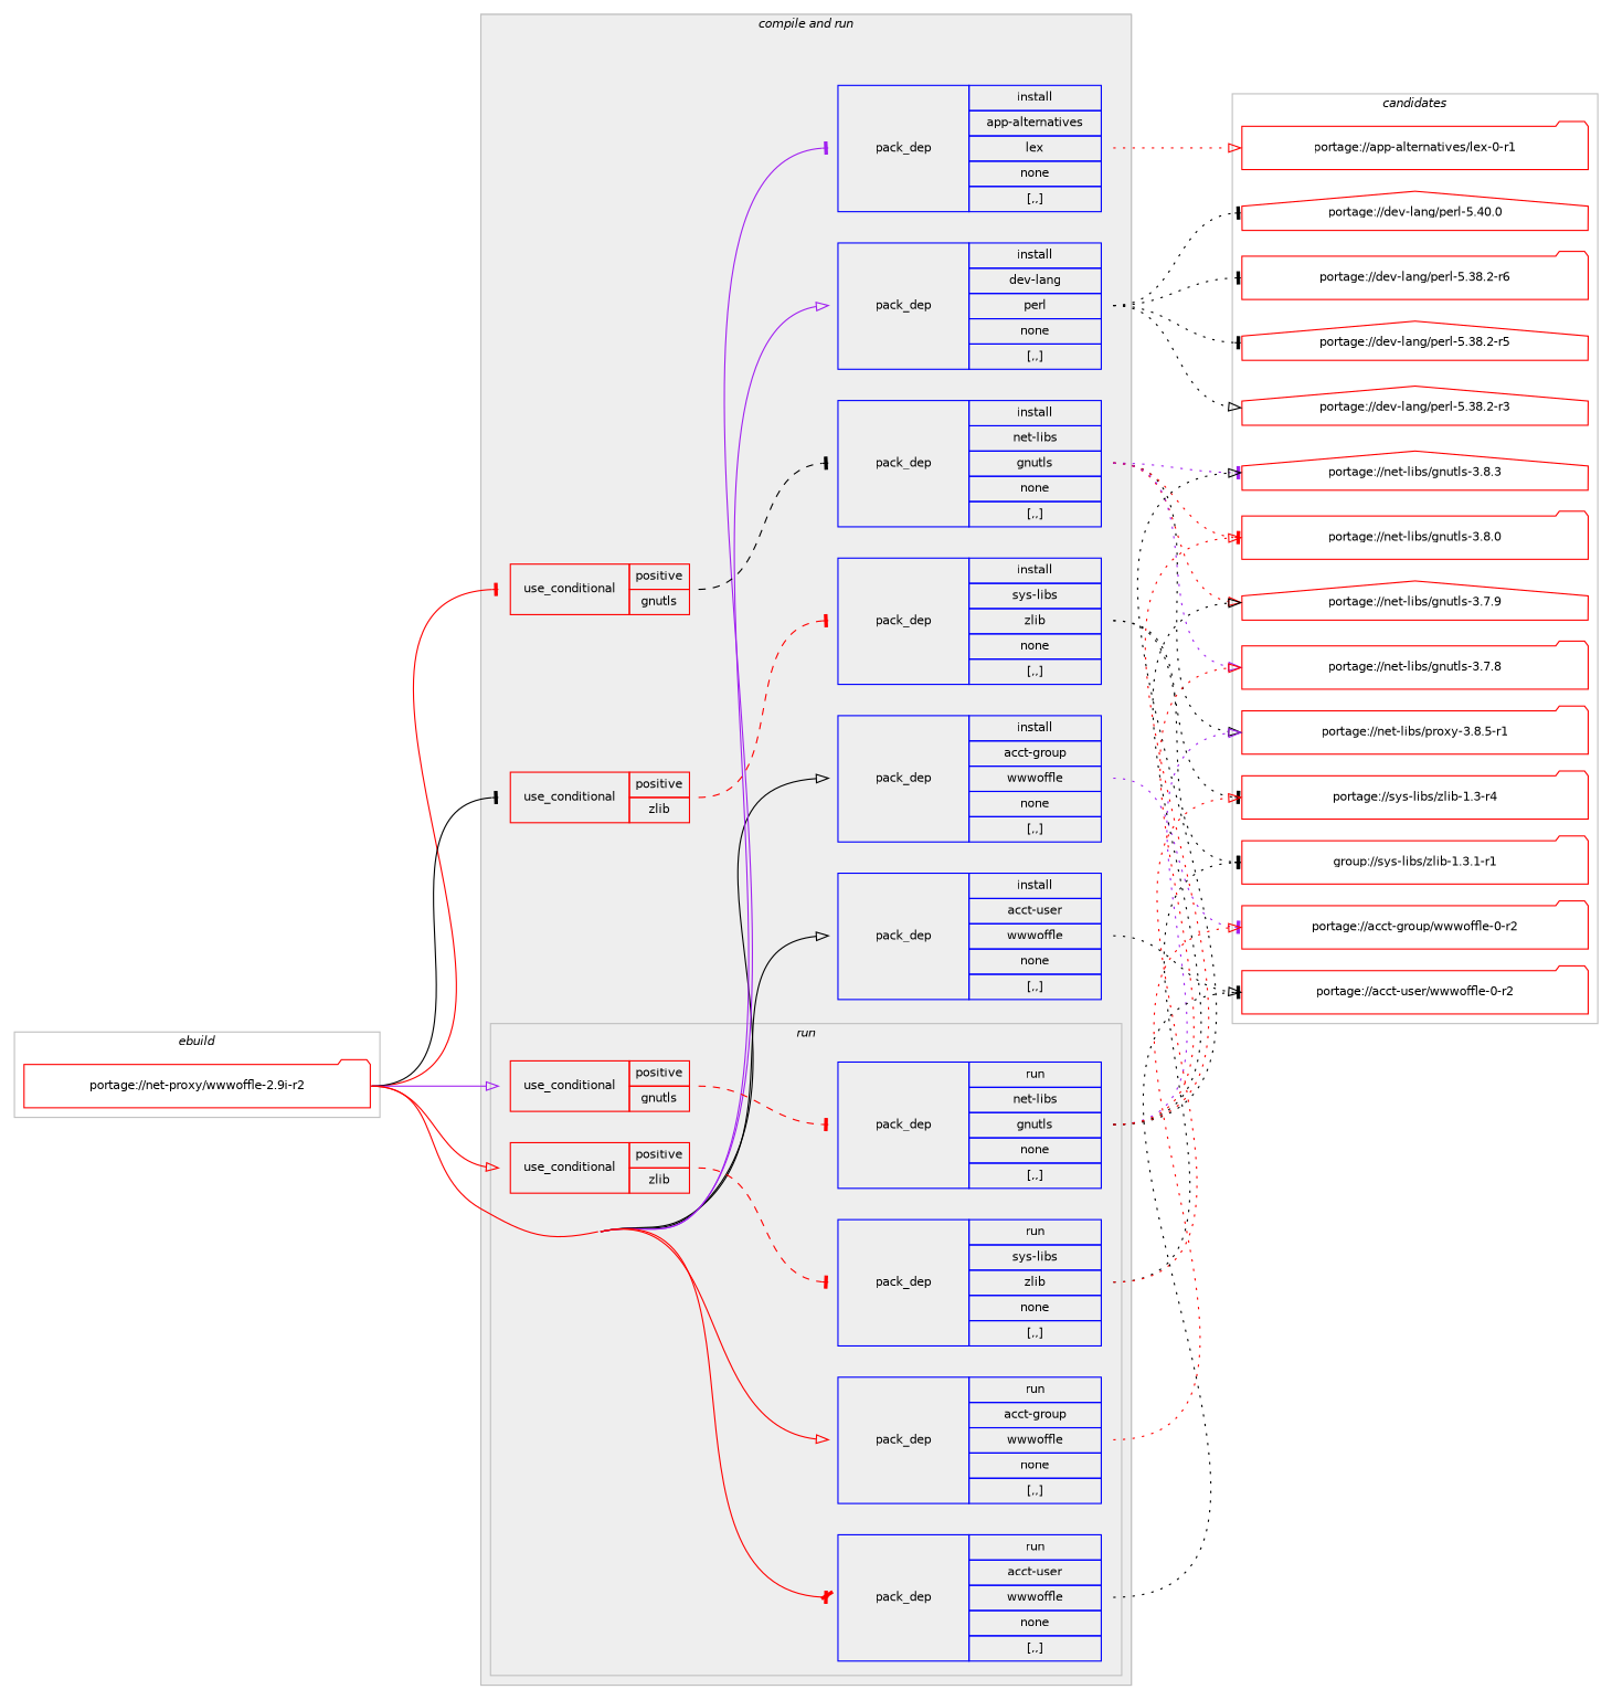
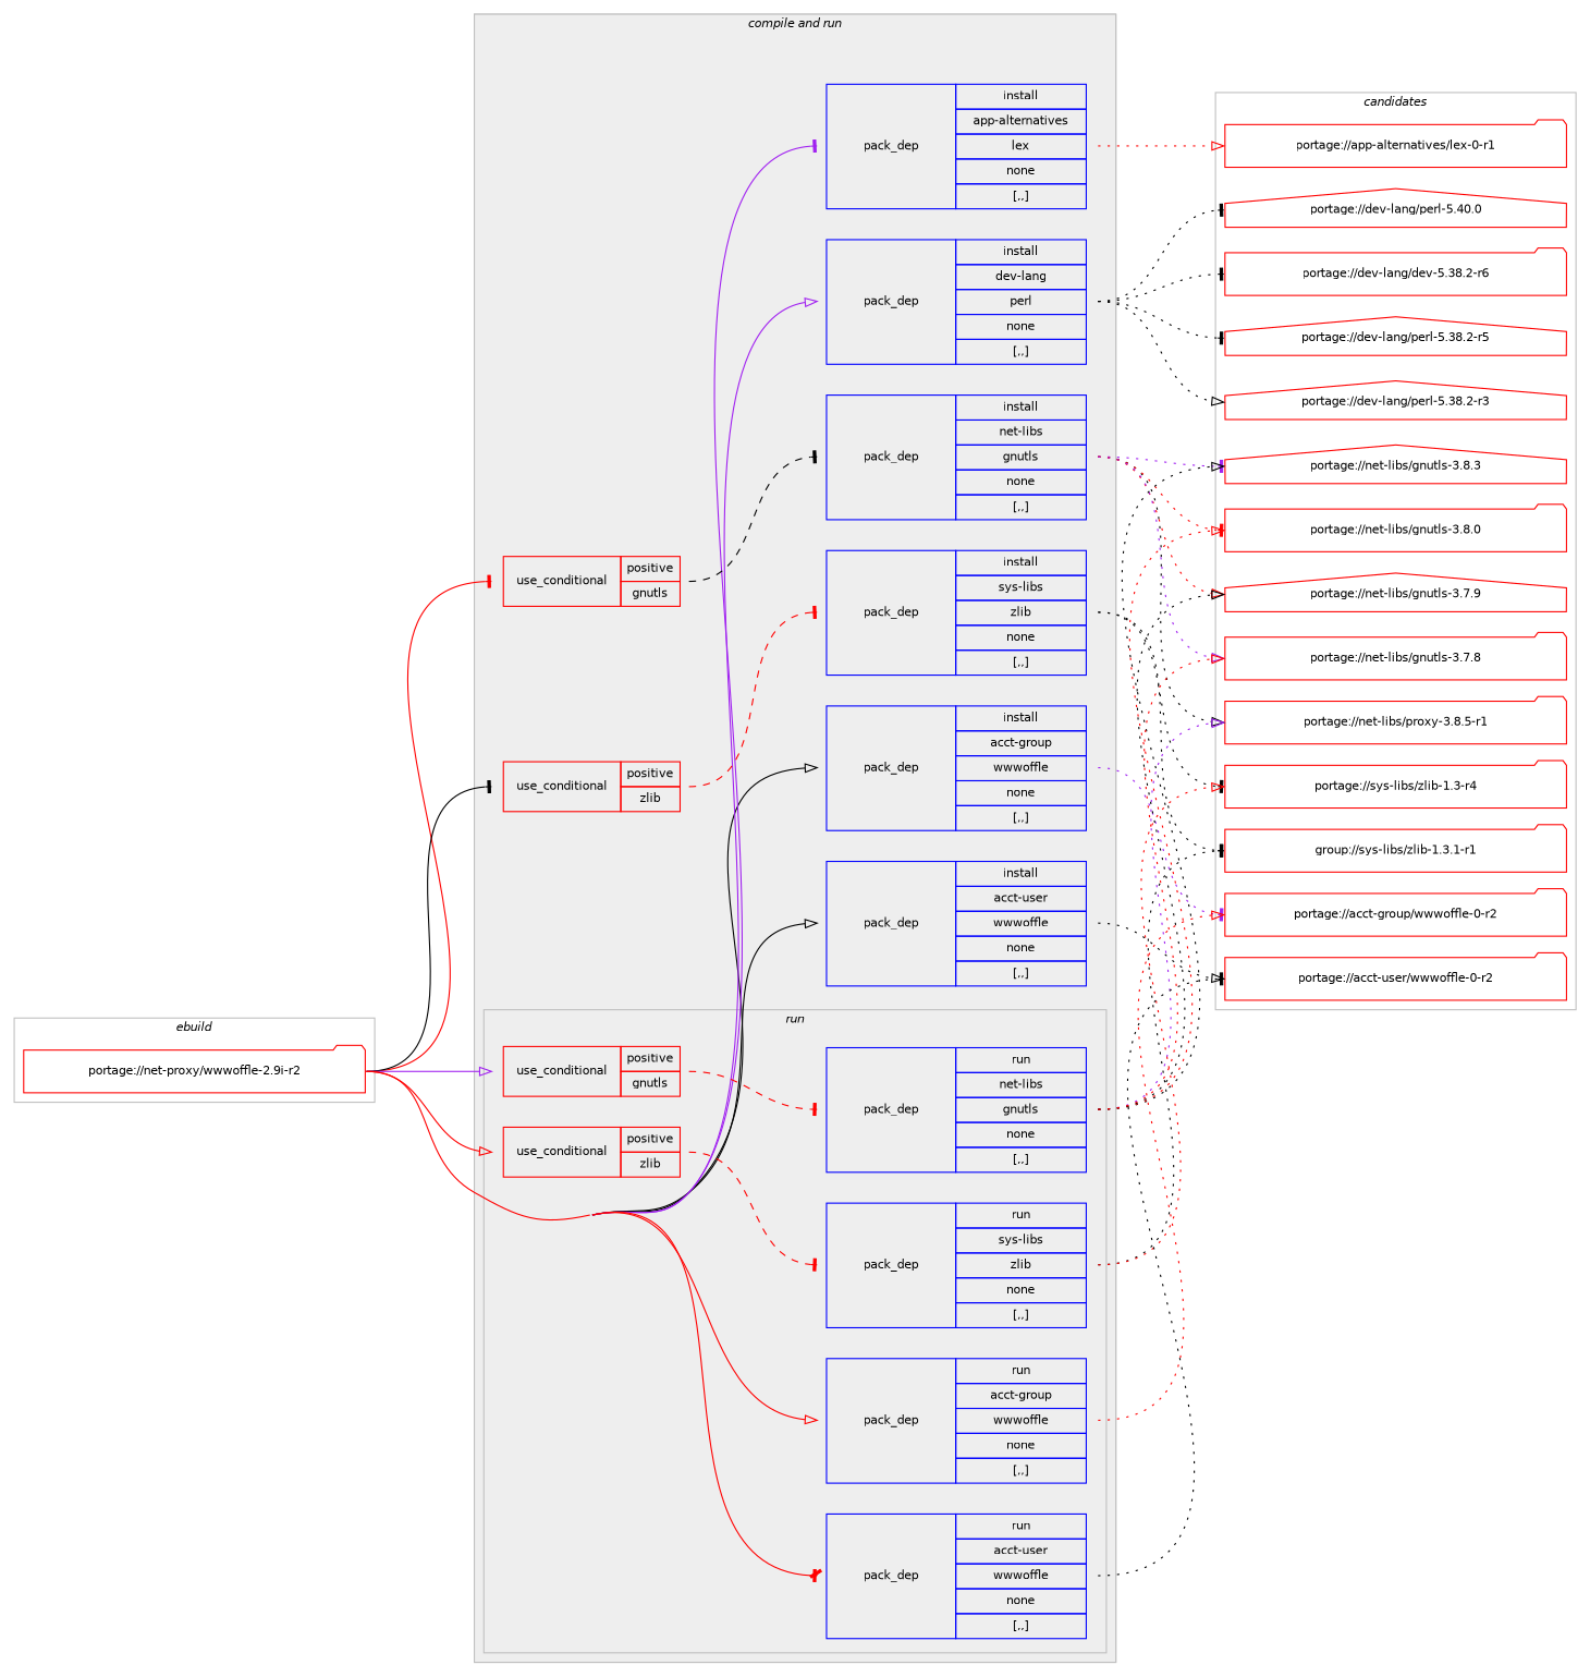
  digraph {
    compound=true
    concentrate=true
    fontname=Helvetica
    fontsize=10
    newrank=true
    rankdir=LR
    ranksep=1.5
    node [color=red fontname=Helvetica fontsize=10 shape=none]
    edge [arrowhead=onormal color=black headport=w style=dotted tailport=e weight=100]
    n1 [label="portage://net-proxy/wwwoffle-2.9i-r2" shape=folder width=4]
    n2 [color=blue label=<<TABLE BORDER="0" CELLBORDER="1" CELLSPACING="0" CELLPADDING="4" WIDTH="220"><TR><TD ROWSPAN="6" CELLPADDING="30">pack_dep</TD></TR><TR><TD WIDTH="110">install</TD></TR><TR><TD>net-libs</TD></TR><TR><TD>gnutls</TD></TR><TR><TD>none</TD></TR><TR><TD>[,,]</TD></TR></TABLE>>]
    n3 [label=<<TABLE BORDER="0" CELLBORDER="1" CELLSPACING="0" CELLPADDING="4"><TR><TD ROWSPAN="3" CELLPADDING="10">use_conditional</TD></TR><TR><TD>positive</TD></TR><TR><TD>gnutls</TD></TR></TABLE>>]
    n4 [color=blue label=<<TABLE BORDER="0" CELLBORDER="1" CELLSPACING="0" CELLPADDING="4" WIDTH="220"><TR><TD ROWSPAN="6" CELLPADDING="30">pack_dep</TD></TR><TR><TD WIDTH="110">install</TD></TR><TR><TD>sys-libs</TD></TR><TR><TD>zlib</TD></TR><TR><TD>none</TD></TR><TR><TD>[,,]</TD></TR></TABLE>>]
    n5 [label=<<TABLE BORDER="0" CELLBORDER="1" CELLSPACING="0" CELLPADDING="4"><TR><TD ROWSPAN="3" CELLPADDING="10">use_conditional</TD></TR><TR><TD>positive</TD></TR><TR><TD>zlib</TD></TR></TABLE>>]
    n6 [color=blue label=<<TABLE BORDER="0" CELLBORDER="1" CELLSPACING="0" CELLPADDING="4" WIDTH="220"><TR><TD ROWSPAN="6" CELLPADDING="30">pack_dep</TD></TR><TR><TD WIDTH="110">install</TD></TR><TR><TD>acct-group</TD></TR><TR><TD>wwwoffle</TD></TR><TR><TD>none</TD></TR><TR><TD>[,,]</TD></TR></TABLE>>]
    n7 [color=blue label=<<TABLE BORDER="0" CELLBORDER="1" CELLSPACING="0" CELLPADDING="4" WIDTH="220"><TR><TD ROWSPAN="6" CELLPADDING="30">pack_dep</TD></TR><TR><TD WIDTH="110">install</TD></TR><TR><TD>acct-user</TD></TR><TR><TD>wwwoffle</TD></TR><TR><TD>none</TD></TR><TR><TD>[,,]</TD></TR></TABLE>>]
    n8 [color=blue label=<<TABLE BORDER="0" CELLBORDER="1" CELLSPACING="0" CELLPADDING="4" WIDTH="220"><TR><TD ROWSPAN="6" CELLPADDING="30">pack_dep</TD></TR><TR><TD WIDTH="110">install</TD></TR><TR><TD>app-alternatives</TD></TR><TR><TD>lex</TD></TR><TR><TD>none</TD></TR><TR><TD>[,,]</TD></TR></TABLE>>]
    n9 [color=blue label=<<TABLE BORDER="0" CELLBORDER="1" CELLSPACING="0" CELLPADDING="4" WIDTH="220"><TR><TD ROWSPAN="6" CELLPADDING="30">pack_dep</TD></TR><TR><TD WIDTH="110">install</TD></TR><TR><TD>dev-lang</TD></TR><TR><TD>perl</TD></TR><TR><TD>none</TD></TR><TR><TD>[,,]</TD></TR></TABLE>>]
    n10 [color=blue label=<<TABLE BORDER="0" CELLBORDER="1" CELLSPACING="0" CELLPADDING="4" WIDTH="220"><TR><TD ROWSPAN="6" CELLPADDING="30">pack_dep</TD></TR><TR><TD WIDTH="110">run</TD></TR><TR><TD>net-libs</TD></TR><TR><TD>gnutls</TD></TR><TR><TD>none</TD></TR><TR><TD>[,,]</TD></TR></TABLE>>]
    n11 [label=<<TABLE BORDER="0" CELLBORDER="1" CELLSPACING="0" CELLPADDING="4"><TR><TD ROWSPAN="3" CELLPADDING="10">use_conditional</TD></TR><TR><TD>positive</TD></TR><TR><TD>gnutls</TD></TR></TABLE>>]
    n12 [color=blue label=<<TABLE BORDER="0" CELLBORDER="1" CELLSPACING="0" CELLPADDING="4" WIDTH="220"><TR><TD ROWSPAN="6" CELLPADDING="30">pack_dep</TD></TR><TR><TD WIDTH="110">run</TD></TR><TR><TD>sys-libs</TD></TR><TR><TD>zlib</TD></TR><TR><TD>none</TD></TR><TR><TD>[,,]</TD></TR></TABLE>>]
    n13 [label=<<TABLE BORDER="0" CELLBORDER="1" CELLSPACING="0" CELLPADDING="4"><TR><TD ROWSPAN="3" CELLPADDING="10">use_conditional</TD></TR><TR><TD>positive</TD></TR><TR><TD>zlib</TD></TR></TABLE>>]
    n14 [color=blue label=<<TABLE BORDER="0" CELLBORDER="1" CELLSPACING="0" CELLPADDING="4" WIDTH="220"><TR><TD ROWSPAN="6" CELLPADDING="30">pack_dep</TD></TR><TR><TD WIDTH="110">run</TD></TR><TR><TD>acct-group</TD></TR><TR><TD>wwwoffle</TD></TR><TR><TD>none</TD></TR><TR><TD>[,,]</TD></TR></TABLE>>]
    n15 [color=blue label=<<TABLE BORDER="0" CELLBORDER="1" CELLSPACING="0" CELLPADDING="4" WIDTH="220"><TR><TD ROWSPAN="6" CELLPADDING="30">pack_dep</TD></TR><TR><TD WIDTH="110">run</TD></TR><TR><TD>acct-user</TD></TR><TR><TD>wwwoffle</TD></TR><TR><TD>none</TD></TR><TR><TD>[,,]</TD></TR></TABLE>>]
    n16 [label="portage://net-libs/proxy-3.8.5-r1" shape=folder width=4]
    n17 [label="portage://net-libs/gnutls-3.8.3" shape=house width=4]
    n18 [label="portage://net-libs/gnutls-3.8.0" shape=folder width=4]
    n19 [label="portage://net-libs/gnutls-3.7.9" shape=house width=4]
    n20 [label="portage://net-libs/gnutls-3.7.8" shape=folder width=4]
    n21 [label="group://sys-libs/zlib-1.3.1-r1" shape=folder width=4]
    n22 [label="portage://sys-libs/zlib-1.3-r4" shape=folder width=4]
    n23 [label="portage://acct-group/wwwoffle-0-r2" shape=folder width=4]
    n24 [label="portage://acct-user/wwwoffle-0-r2" shape=folder width=4]
    n25 [label="portage://app-alternatives/lex-0-r1" shape=folder width=4]
    n26 [label="portage://dev-lang/perl-5.40.0" shape=house width=4]
-   n27 [label="portage://dev-lang/perl-5.38.2-r6" shape=folder width=4]
+   n27 [label="portage://dev-lang/dev-5.38.2-r6" shape=folder width=4]
    n28 [label="portage://dev-lang/perl-5.38.2-r5" shape=house width=4]
    n29 [label="portage://dev-lang/perl-5.38.2-r3" shape=house width=4]
    subgraph cluster_1 {
      color=gray
      label=<<i>ebuild</i>>
      rank=same
      n1
    }
    subgraph cluster_2 {
      color=gray
      label=<<i>dependencies</i>>
      subgraph cluster_3 {
        color=gray
        fillcolor="#eeeeee"
        label=<<i>compile</i>>
        style=filled
        subgraph sub_4 {
          color=gray
          fillcolor="#eeeeee"
          label=<<i>compile</i>>
          style=filled
          n3
          subgraph sub_5 {
            color=gray
            fillcolor="#eeeeee"
            label=<<i>compile</i>>
            style=filled
            n2
          }
        }
        subgraph sub_6 {
          color=gray
          fillcolor="#eeeeee"
          label=<<i>compile</i>>
          style=filled
          n5
          subgraph sub_7 {
            color=gray
            fillcolor="#eeeeee"
            label=<<i>compile</i>>
            style=filled
            n4
          }
        }
        subgraph sub_8 {
          color=gray
          fillcolor="#eeeeee"
          label=<<i>compile</i>>
          style=filled
          n6
        }
        subgraph sub_9 {
          color=gray
          fillcolor="#eeeeee"
          label=<<i>compile</i>>
          style=filled
          n7
        }
        subgraph sub_10 {
          color=gray
          fillcolor="#eeeeee"
          label=<<i>compile</i>>
          style=filled
          n8
        }
        subgraph sub_11 {
          color=gray
          fillcolor="#eeeeee"
          label=<<i>compile</i>>
          style=filled
          n9
        }
      }
      subgraph cluster_12 {
        color=gray
        fillcolor="#eeeeee"
        label=<<i>compile and run</i>>
        style=filled
      }
      subgraph cluster_13 {
        color=gray
        fillcolor="#eeeeee"
        label=<<i>run</i>>
        style=filled
        subgraph sub_14 {
          color=gray
          fillcolor="#eeeeee"
          label=<<i>run</i>>
          style=filled
          n11
          subgraph sub_15 {
            color=gray
            fillcolor="#eeeeee"
            label=<<i>run</i>>
            style=filled
            n10
          }
        }
        subgraph sub_16 {
          color=gray
          fillcolor="#eeeeee"
          label=<<i>run</i>>
          style=filled
          n13
          subgraph sub_17 {
            color=gray
            fillcolor="#eeeeee"
            label=<<i>run</i>>
            style=filled
            n12
          }
        }
        subgraph sub_18 {
          color=gray
          fillcolor="#eeeeee"
          label=<<i>run</i>>
          style=filled
          n14
        }
        subgraph sub_19 {
          color=gray
          fillcolor="#eeeeee"
          label=<<i>run</i>>
          style=filled
          n15
        }
      }
    }
    subgraph cluster_20 {
      color=gray
      label=<<i>candidates</i>>
      rank=same
      subgraph sub_21 {
        color=black
        label=<<i>candidates</i>>
        nodesep=1
        rank=same
        n16
        n17
        n18
        n19
        n20
      }
      subgraph sub_22 {
        color=black
        label=<<i>candidates</i>>
        nodesep=1
        rank=same
        n21
        n22
      }
      subgraph sub_23 {
        color=black
        label=<<i>candidates</i>>
        nodesep=1
        rank=same
        n23
      }
      subgraph sub_24 {
        color=black
        label=<<i>candidates</i>>
        nodesep=1
        rank=same
        n24
      }
      subgraph sub_25 {
        color=black
        label=<<i>candidates</i>>
        nodesep=1
        rank=same
        n25
      }
      subgraph sub_26 {
        color=black
        label=<<i>candidates</i>>
        nodesep=1
        rank=same
        n26
        n27
        n28
        n29
      }
      subgraph sub_27 {
        color=black
        label=<<i>candidates</i>>
        nodesep=1
        rank=same
        n16
        n17
        n18
        n19
        n20
      }
      subgraph sub_28 {
        color=black
        label=<<i>candidates</i>>
        nodesep=1
        rank=same
        n21
        n22
      }
      subgraph sub_29 {
        color=black
        label=<<i>candidates</i>>
        nodesep=1
        rank=same
        n23
      }
      subgraph sub_30 {
        color=black
        label=<<i>candidates</i>>
        nodesep=1
        rank=same
        n24
      }
    }
    n1 -> n3 [arrowhead=tee color=red style=solid weight=20]
    n1 -> n5 [arrowhead=tee style=solid weight=20]
    n1 -> n6 [style=solid weight=20]
    n1 -> n7 [style=solid weight=20]
    n1 -> n8 [arrowhead=tee color=purple style=solid weight=20]
    n1 -> n9 [color=purple style=solid weight=20]
    n1 -> n11 [color=purple style=solid weight=20]
    n1 -> n13 [color=red style=solid weight=20]
    n1 -> n14 [color=red style=solid weight=20]
    n1 -> n15 [arrowhead=tee color=red style=solid weight=20]
    n2 -> n16
    n2 -> n17 [arrowhead=tee color=purple]
    n2 -> n18 [arrowhead=tee color=red]
    n2 -> n19 [color=red]
    n2 -> n20 [color=purple]
    n3 -> n2 [arrowhead=tee style=dashed weight=20]
    n4 -> n21 [arrowhead=tee]
    n4 -> n22 [arrowhead=tee]
    n5 -> n4 [arrowhead=tee color=red style=dashed weight=20]
    n6 -> n23 [arrowhead=tee color=purple]
    n7 -> n24
    n8 -> n25 [color=red]
    n9 -> n26 [arrowhead=tee]
    n9 -> n27 [arrowhead=tee]
    n9 -> n28 [arrowhead=tee]
    n9 -> n29
    n10 -> n16 [color=purple]
    n10 -> n17
    n10 -> n18 [color=red]
    n10 -> n19
    n10 -> n20 [color=red]
    n11 -> n10 [arrowhead=tee color=red style=dashed weight=20]
    n12 -> n21 [arrowhead=tee]
    n12 -> n22 [color=red]
    n13 -> n12 [arrowhead=tee color=red style=dashed weight=20]
    n14 -> n23 [color=red]
    n15 -> n24 [arrowhead=tee]
  }
